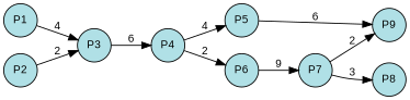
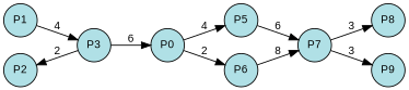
  digraph {
    rankdir=LR
    splines=true
    node [fillcolor=powderblue fixedsize=true fontcolor=black fontname=arial fontsize=12 margin=0 shape=circle style=filled]
    edge [fontcolor=black fontname=arial fontsize=12 margin=0]
    n1 [label=P1 width=0.5]
    n2 [label=P2 width=0.5]
    n3 [label=P3 width=0.5]
-   n4 [label=P4 width=0.5]
+   n4 [label=P0 width=0.5]
    n5 [label=P5 width=0.5]
    n6 [label=P6 width=0.5]
    n7 [label=P7 width=0.5]
    n8 [label=P8 width=0.5]
    n9 [label=P9 width=0.5]
    subgraph sub_1 {
      rank=same
      n1
      n2
    }
    subgraph sub_2 {
      rank=same
      n3
    }
    subgraph sub_3 {
      rank=same
      n4
    }
    subgraph sub_4 {
      rank=same
      n5
      n6
    }
    subgraph sub_5 {
      rank=same
      n7
    }
    subgraph sub_6 {
      rank=same
      n8
      n9
    }
    n1 -> n3 [label=4]
-   n2 -> n3 [label=2]
+   n3 -> n2 [label=2]
    n3 -> n4 [label=6]
    n4 -> n5 [label=4]
    n4 -> n6 [label=2]
-   n5 -> n9 [label=6]
-   n6 -> n7 [label=9]
+   n5 -> n7 [label=6]
+   n6 -> n7 [label=8]
    n7 -> n8 [label=3]
-   n7 -> n9 [label=2]
+   n7 -> n9 [label=3]
  }
